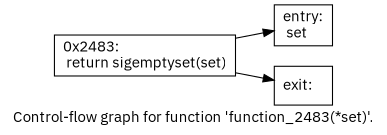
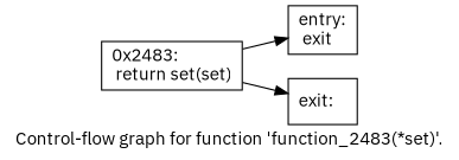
  digraph {
    fontname="IBM Plex Sans"
    label="Control-flow graph for function 'function_2483(*set)'."
    rankdir=LR
    node [fontname="IBM Plex Sans" shape=record]
    edge [fontname="IBM Plex Sans"]
-   n1 [label="{entry:\l  set\l}"]
-   n2 [label="{0x2483:\l  return sigemptyset(set)\l}"]
+   n1 [label="{entry:\l  exit\l}"]
+   n2 [label="{0x2483:\l  return set(set)\l}"]
    n3 [label="{exit:\l}"]
    n2 -> n1
    n2 -> n3
  }
